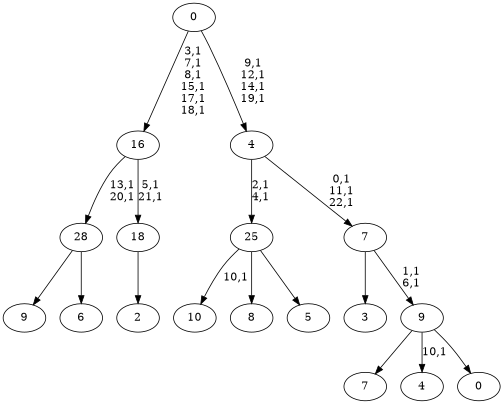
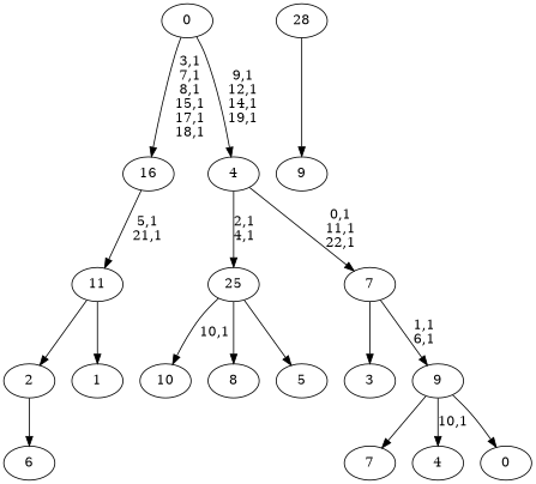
  digraph {
    n1 [label=10]
    n2 [label=9]
    n3 [label=8]
    n4 [label=7]
    n5 [label=6]
    28
    n7 [label=5]
    25
    n9 [label=4]
    n10 [label=3]
    n11 [label=2]
-   18
+   n12 [label=1]
+   18 [label=11]
    16
    n15 [label=0]
    9
    7
    4
    0
    28 -> n2
-   28 -> n5
+   n11 -> n5
    25 -> n1 [label="10,1"]
    25 -> n3
    25 -> n7
    18 -> n11
-   16 -> 28 [label="13,1\n20,1"]
+   18 -> n12
    16 -> 18 [label="5,1\n21,1"]
    9 -> n4
    9 -> n9 [label="10,1"]
    9 -> n15
    7 -> n10
    7 -> 9 [label="1,1\n6,1"]
    4 -> 25 [label="2,1\n4,1"]
    4 -> 7 [label="0,1\n11,1\n22,1"]
    0 -> 16 [label="3,1\n7,1\n8,1\n15,1\n17,1\n18,1"]
    0 -> 4 [label="9,1\n12,1\n14,1\n19,1"]
  }
